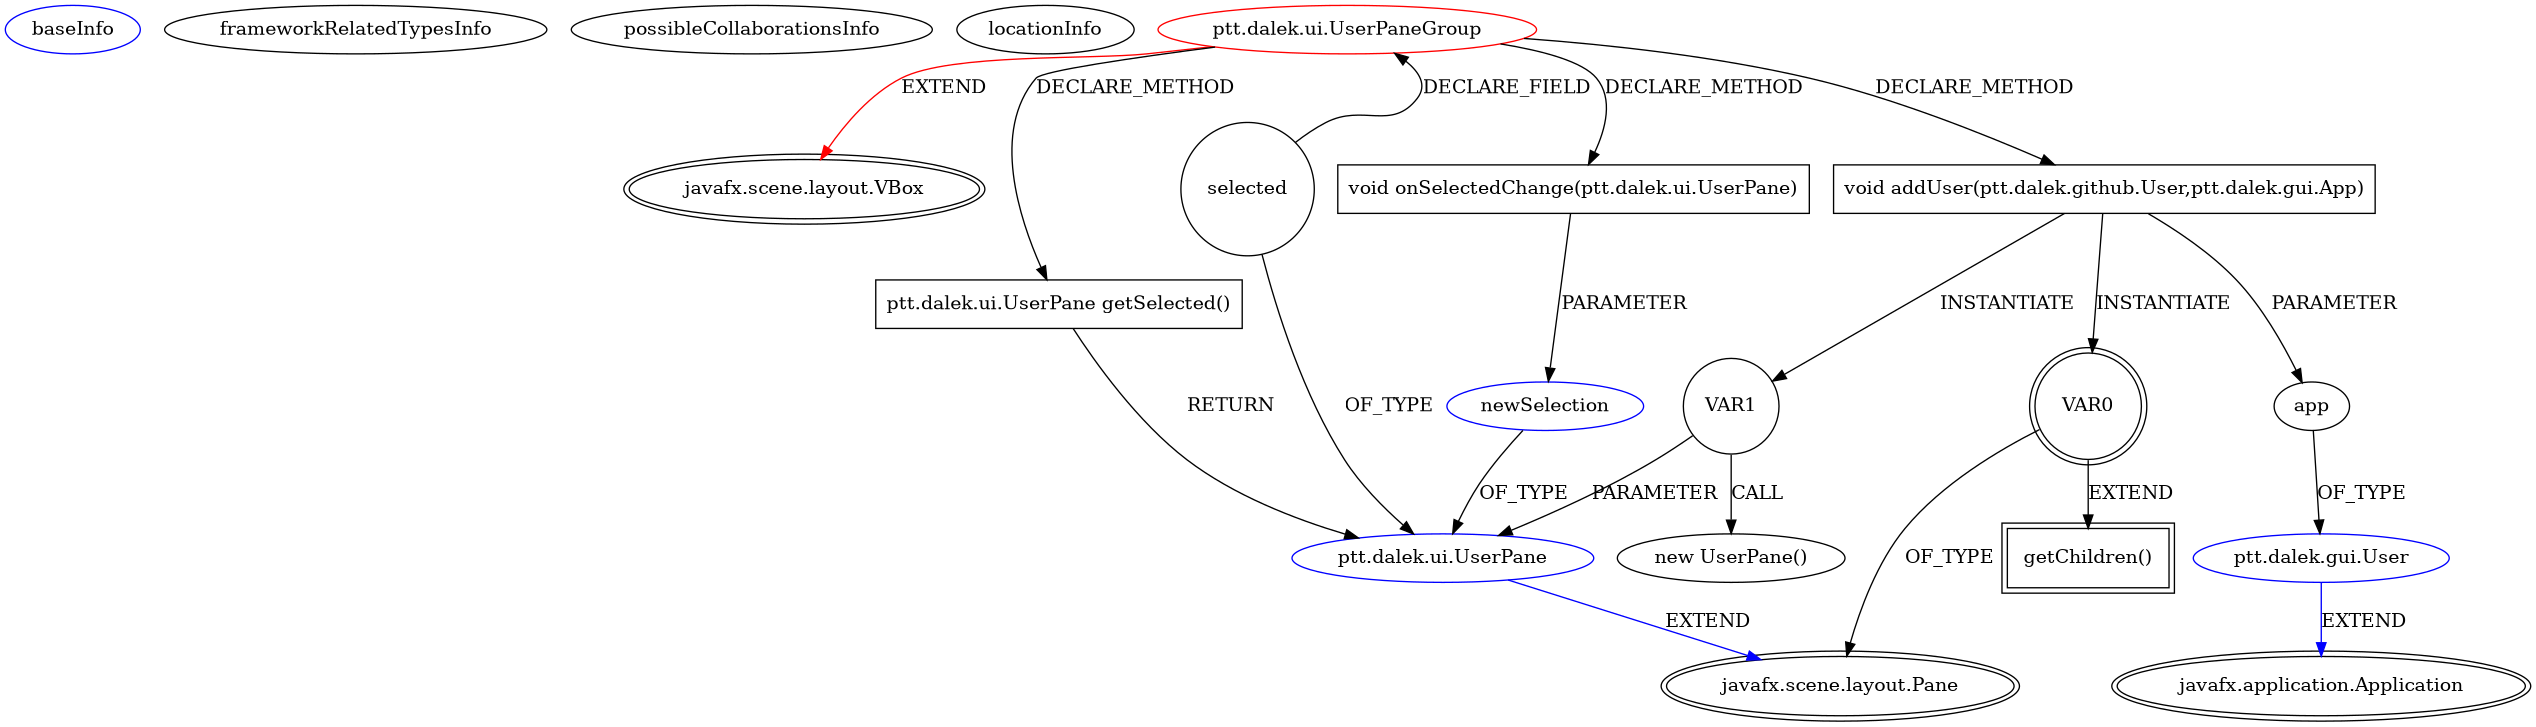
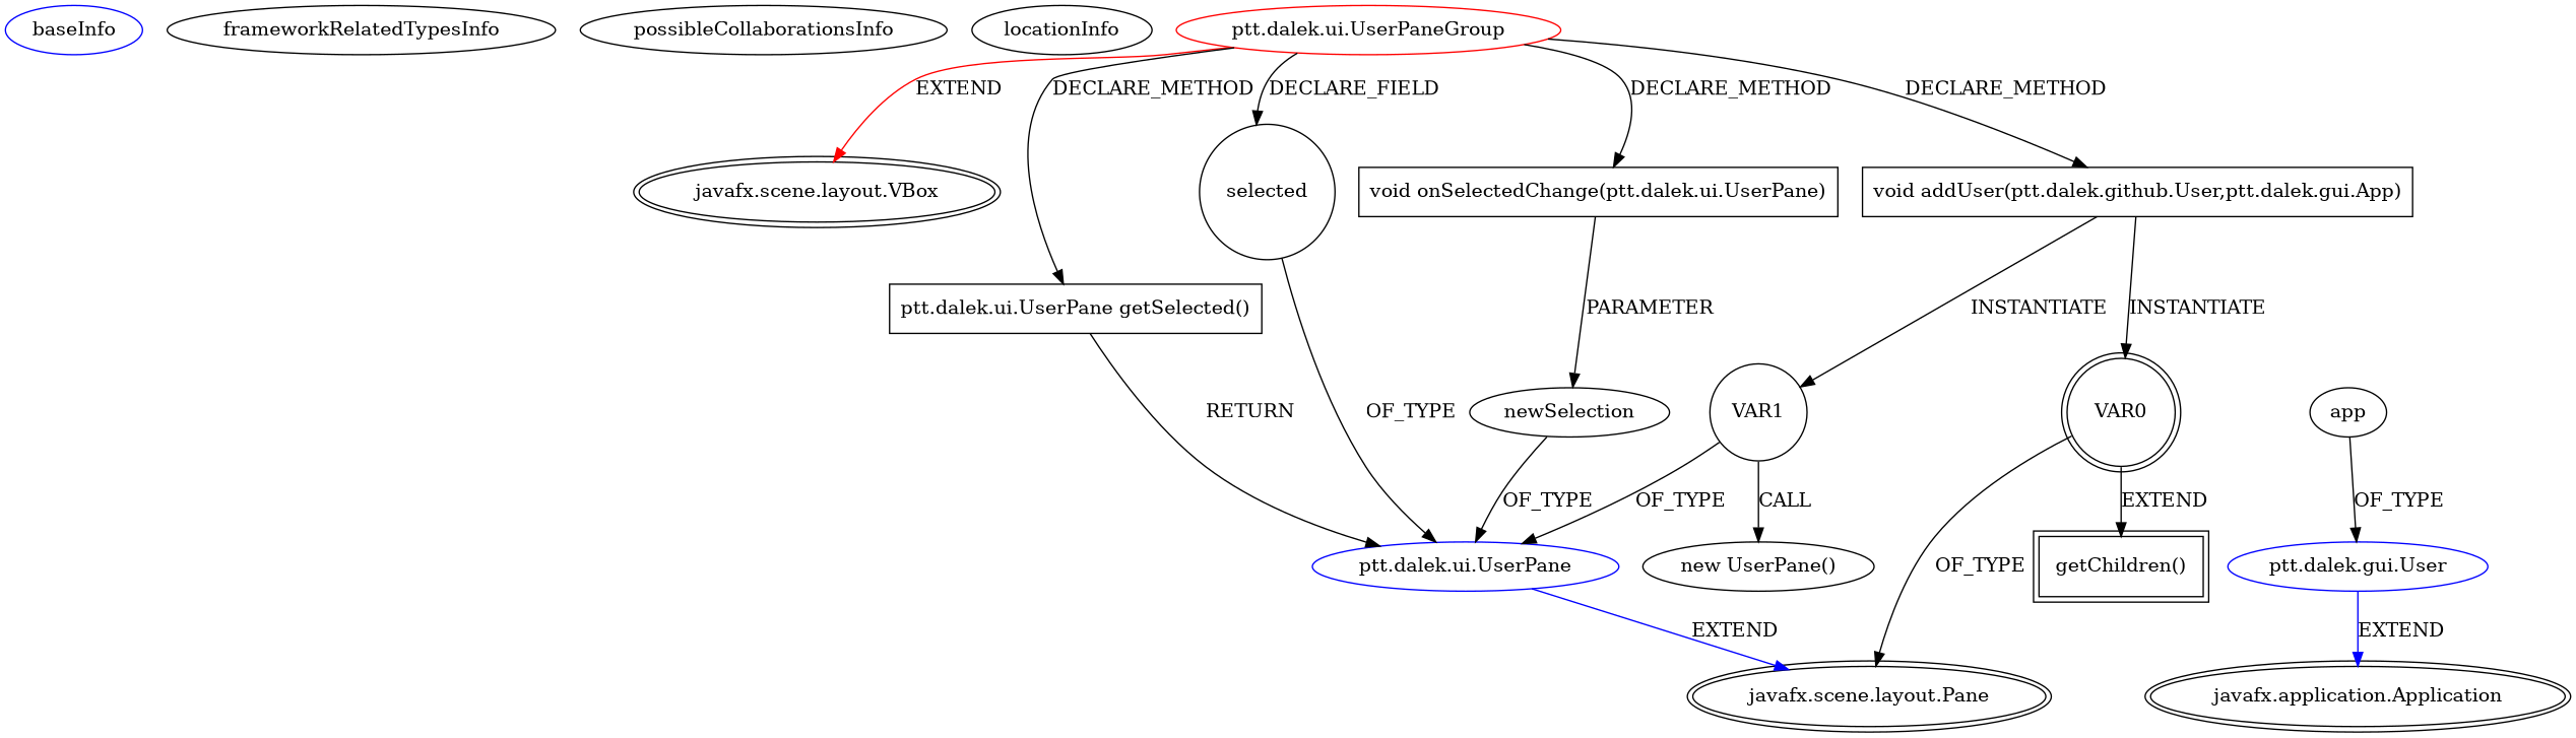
  digraph {
    node [isFrameworkType=false]
    baseInfo [category=extension_graph color=blue graphId=1053 isAnonymous=false possibleRelation=true isFrameworkType=""]
    frameworkRelatedTypesInfo [0="javafx.scene.layout.VBox" isFrameworkType=""]
    possibleCollaborationsInfo [0="1053~CLIENT_METHOD_DECLARATION-PARAMETER_DECLARATION-~javafx.scene.layout.VBox ~javafx.application.Application ~false~false" 1="1053~CLIENT_METHOD_DECLARATION-PARAMETER_DECLARATION-CLIENT_METHOD_DECLARATION-RETURN_TYPE-CLIENT_METHOD_DECLARATION-INSTANTIATION-FIELD_DECLARATION-~javafx.scene.layout.VBox ~javafx.scene.layout.Pane ~false~false" isFrameworkType=""]
    locationInfo [contextSignature=UserPaneGroup filePath="/Ollowayne-dalekPTT/dalekPTT-master/src/ptt/dalek/ui/UserPaneGroup.java" graphId=1053 projectName="Ollowayne-dalekPTT" isFrameworkType=""]
    n5 [color=red label="ptt.dalek.ui.UserPaneGroup" vertexType=ROOT_CLIENT_CLASS_DECLARATION]
    n6 [isFrameworkType=true label="javafx.scene.layout.VBox" peripheries=2 vertexType=FRAMEWORK_CLASS_TYPE]
    n7 [label=selected shape=circle vertexType=FIELD_DECLARATION]
    n8 [label="void addUser(ptt.dalek.github.User,ptt.dalek.gui.App)" shape=box vertexType=CLIENT_METHOD_DECLARATION]
    n9 [label="ptt.dalek.ui.UserPane getSelected()" shape=box vertexType=CLIENT_METHOD_DECLARATION]
    n10 [label="void onSelectedChange(ptt.dalek.ui.UserPane)" shape=box vertexType=CLIENT_METHOD_DECLARATION]
    n11 [color=blue label="ptt.dalek.ui.UserPane" vertexType=REFERENCE_CLIENT_CLASS_DECLARATION]
    n12 [label=app vertexType=PARAMETER_DECLARATION]
    n13 [isFrameworkType=true label=VAR0 peripheries=2 shape=circle vertexType=VARIABLE_EXPRESION]
    n14 [label=VAR1 shape=circle vertexType=VARIABLE_EXPRESION]
-   n15 [label=newSelection vertexType=PARAMETER_DECLARATION color=blue]
+   n15 [label=newSelection vertexType=PARAMETER_DECLARATION]
    n16 [isFrameworkType=true label="javafx.scene.layout.Pane" peripheries=2 vertexType=FRAMEWORK_CLASS_TYPE]
    n17 [color=blue label="ptt.dalek.gui.User" vertexType=REFERENCE_CLIENT_CLASS_DECLARATION]
    n18 [isFrameworkType=true label="getChildren()" peripheries=2 shape=box vertexType=INSIDE_CALL]
    n19 [label="new UserPane()" vertexType=CONSTRUCTOR_CALL]
    n20 [isFrameworkType=true label="javafx.application.Application" peripheries=2 vertexType=FRAMEWORK_CLASS_TYPE]
    n5 -> n6 [color=red label=EXTEND]
-   n7 -> n5 [label=DECLARE_FIELD]
+   n5 -> n7 [label=DECLARE_FIELD]
    n5 -> n8 [label=DECLARE_METHOD]
    n5 -> n9 [label=DECLARE_METHOD]
    n5 -> n10 [label=DECLARE_METHOD]
    n7 -> n11 [label=OF_TYPE]
-   n8 -> n12 [label=PARAMETER]
    n8 -> n13 [label=INSTANTIATE]
    n8 -> n14 [label=INSTANTIATE]
    n9 -> n11 [label=RETURN]
    n10 -> n15 [label=PARAMETER]
    n11 -> n16 [color=blue label=EXTEND]
    n12 -> n17 [label=OF_TYPE]
    n13 -> n16 [label=OF_TYPE]
    n13 -> n18 [label=EXTEND]
-   n14 -> n11 [label=PARAMETER]
+   n14 -> n11 [label=OF_TYPE]
    n14 -> n19 [label=CALL]
    n15 -> n11 [label=OF_TYPE]
    n17 -> n20 [color=blue label=EXTEND]
  }
